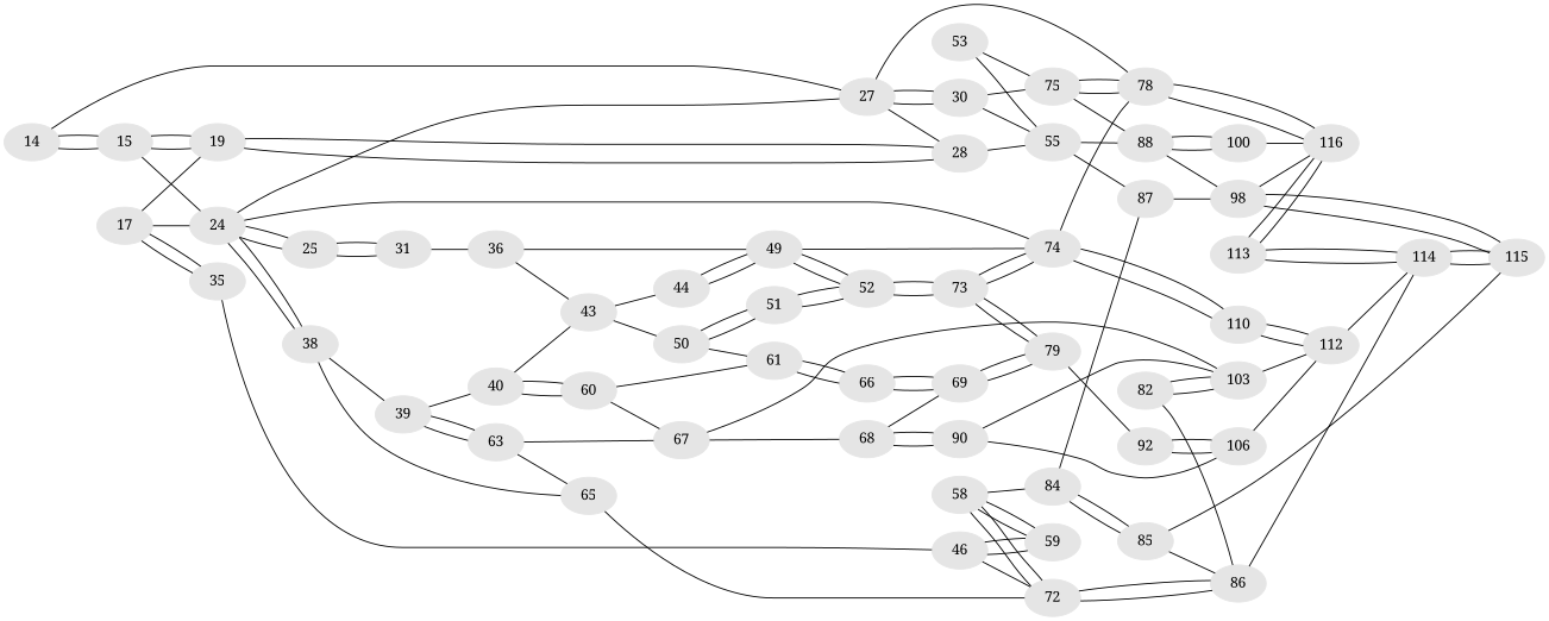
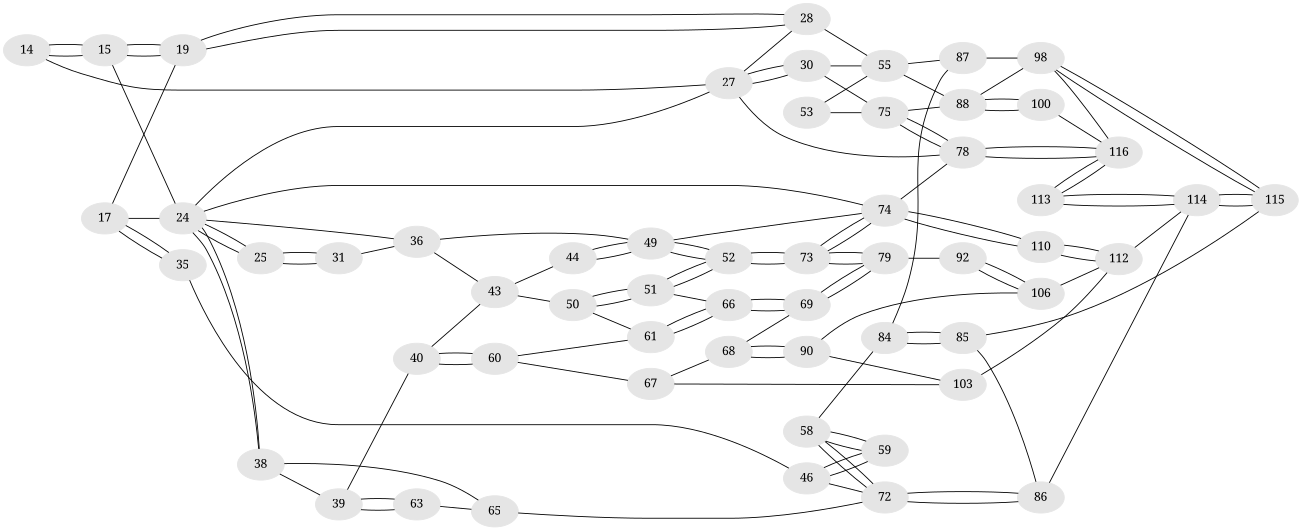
  graph {
    fontname="Noto Serif"
    rankdir=LR
    node [color=gray90 fontname="Noto Serif" style=filled]
    edge [fontname="Noto Serif"]
    15 [super="+11+10"]
    14
    27 [super="+13"]
    19
    24 [super="+18+8+7+9+1+2+12"]
    28
    30
    78 [super="+4"]
    25
    36 [super="+32"]
    38
    74 [super="+5"]
    17 [super="+16"]
    35
    46 [super="+45"]
    55 [super="+54+42"]
    31 [super="+26"]
    43 [super="+41"]
    49 [super="+23+37"]
    39
    65 [super="+48"]
    110
    75 [super="+62+29"]
    116 [super="+101+102"]
    87 [super="+56"]
    88 [super="+77"]
    59
    72 [super="+70+47+71"]
    44
    50
    52
    40
    63
    60
    67 [super="+64"]
    61
    51
    86 [super="+81"]
    73
    66
    69
    79
    53
    98 [super="+97+89"]
    100
    58
    84 [super="+57"]
    85
    68
    103 [super="+94+93"]
    90
    112 [super="+104+105+107"]
    106 [super="+96+91"]
    92
    114 [super="+111"]
-   82
    115 [super="+108+99"]
    113
    15 -- 19
    15 -- 19
    15 -- 24 [weight=2]
    14 -- 15 [weight=2]
    14 -- 15
    14 -- 27
    27 -- 28
    27 -- 30
    27 -- 30
    27 -- 78
    19 -- 28
    19 -- 28
    24 -- 27
    24 -- 25
    24 -- 25
+   24 -- 36
    24 -- 38
    24 -- 38
    24 -- 74
    28 -- 55
    30 -- 55
    30 -- 75
    78 -- 116
    78 -- 116
    25 -- 31 [weight=2]
    25 -- 31
    36 -- 43
    36 -- 49 [weight=2]
    38 -- 39
    38 -- 65
    74 -- 78 [weight=2]
    74 -- 110
    74 -- 110
    17 -- 19
    17 -- 24 [weight=2]
    17 -- 35
    17 -- 35
    35 -- 46
    46 -- 59 [weight=2]
    46 -- 59
    46 -- 72
    55 -- 87
    55 -- 88
    31 -- 36 [weight=2]
    43 -- 44
    43 -- 50
    49 -- 74
    49 -- 52
    49 -- 52
    39 -- 40
    39 -- 63
    39 -- 63
    65 -- 72 [weight=2]
    110 -- 112 [weight=2]
    110 -- 112
    75 -- 78 [weight=2]
    75 -- 78
    75 -- 88
    87 -- 98
    88 -- 98
    88 -- 100 [weight=2]
    88 -- 100
    72 -- 86 [weight=2]
    72 -- 86
    44 -- 49 [weight=2]
    44 -- 49
    50 -- 61
    50 -- 51
    50 -- 51
    52 -- 73
    52 -- 73
    40 -- 43
    40 -- 60
    40 -- 60
    63 -- 65
-   63 -- 67
    60 -- 67
    60 -- 61
    67 -- 68
    67 -- 103
    61 -- 66
    61 -- 66
    51 -- 52
    51 -- 52
+   51 -- 66
    86 -- 114
    73 -- 74
    73 -- 74
    73 -- 79
    73 -- 79
    66 -- 69
    66 -- 69
    69 -- 79
    69 -- 79
    79 -- 92
    53 -- 55 [weight=2]
    53 -- 75
    98 -- 116
    98 -- 115 [weight=2]
    98 -- 115
    100 -- 116
    58 -- 59
    58 -- 59
    58 -- 72
    58 -- 72
    58 -- 84
    84 -- 87 [weight=2]
    84 -- 85
    84 -- 85
    85 -- 86
    85 -- 115
    68 -- 69
    68 -- 90
    68 -- 90
    103 -- 112 [weight=2]
    90 -- 103
    90 -- 106
    112 -- 114
    106 -- 112 [weight=2]
    92 -- 106 [weight=2]
    92 -- 106
    114 -- 115 [weight=2]
    114 -- 115
-   82 -- 86
-   82 -- 103 [weight=2]
-   82 -- 103
    113 -- 116 [weight=2]
    113 -- 116
    113 -- 114
    113 -- 114
  }
